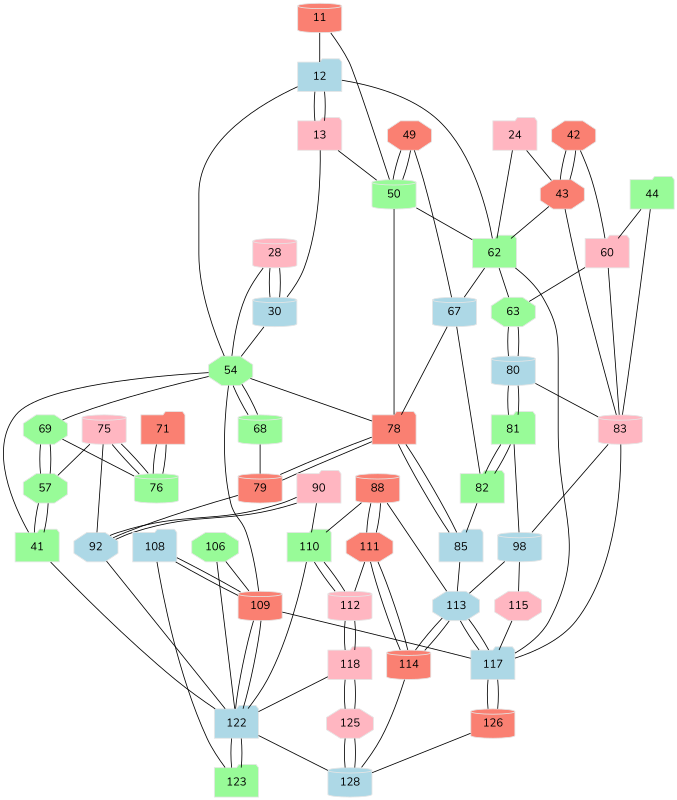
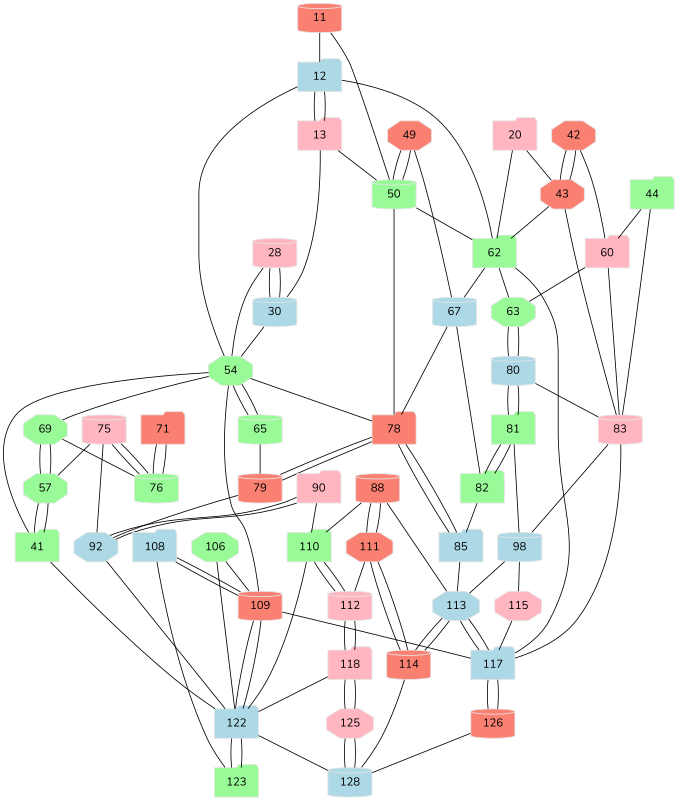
  graph {
    fontname=Nunito
    node [color=gray90 fillcolor=palegreen fontname=Nunito shape=folder style=filled]
    edge [fontname=Nunito]
    11 [fillcolor=salmon shape=cylinder]
    12 [fillcolor=lightblue super="+10"]
    50 [shape=cylinder super="+33+41"]
    13 [fillcolor=lightpink]
    54 [shape=octagon super="+37+36+35+27+48"]
    62 [super="+53+51"]
    78 [fillcolor=salmon super="+68"]
    30 [fillcolor=lightblue shape=cylinder super="+14+26"]
-   65 [shape=cylinder label=68]
+   65 [shape=cylinder]
    69 [shape=octagon]
    n11 [label=41]
    109 [fillcolor=salmon shape=cylinder super="+3+107"]
    67 [fillcolor=lightblue shape=cylinder super="+52+66"]
    63 [shape=octagon super="+61"]
    117 [fillcolor=lightblue super="+116+103+96"]
-   20 [fillcolor=lightpink super="+16" label=24]
+   20 [fillcolor=lightpink super="+16"]
    43 [fillcolor=salmon shape=octagon super="+38"]
    83 [fillcolor=lightpink shape=cylinder super="+59+57"]
    98 [fillcolor=lightblue shape=cylinder super="+93+94"]
    28 [fillcolor=lightpink shape=cylinder]
    42 [fillcolor=salmon shape=octagon]
    60 [fillcolor=lightpink super="+45+46"]
    44
    49 [fillcolor=salmon shape=octagon]
    82
    79 [fillcolor=salmon shape=cylinder super="+72+64"]
    85 [fillcolor=lightblue super="+84"]
    76 [shape=cylinder super="+70"]
    n29 [label=57 shape=octagon]
    122 [fillcolor=lightblue super="+121+119+100+120"]
    80 [fillcolor=lightblue shape=cylinder]
    126 [fillcolor=salmon shape=cylinder]
    81
    92 [fillcolor=lightblue shape=octagon super="+74+86"]
    71 [fillcolor=salmon]
    75 [fillcolor=lightpink shape=cylinder]
    113 [fillcolor=lightblue shape=octagon super="+105+87+95"]
    115 [fillcolor=lightpink shape=octagon super="+104"]
    114 [fillcolor=salmon shape=cylinder]
    88 [fillcolor=salmon shape=cylinder]
    110 [super="+89"]
    111 [fillcolor=salmon shape=octagon]
    112 [fillcolor=lightpink shape=cylinder]
    90 [fillcolor=lightpink]
    123
    128 [fillcolor=lightblue shape=cylinder super="+127+124"]
    106 [shape=octagon]
    108 [fillcolor=lightblue]
    118 [fillcolor=lightpink]
    125 [fillcolor=lightpink shape=octagon]
    11 -- 12 [weight=2]
    11 -- 50
    12 -- 13
    12 -- 13
    12 -- 54
    12 -- 62
    50 -- 62 [weight=2]
    50 -- 78 [weight=2]
    13 -- 50
    13 -- 30
    54 -- 78
    54 -- 65
    54 -- 65
    54 -- 69
    54 -- n11
    54 -- 109 [weight=2]
    62 -- 67 [weight=2]
    62 -- 63
    62 -- 117
    78 -- 79 [weight=2]
    78 -- 79
    78 -- 85
    78 -- 85
    30 -- 54 [weight=3]
    65 -- 79
    69 -- 76
    69 -- n29
    69 -- n29
    n11 -- 122
    109 -- 117 [weight=2]
    109 -- 122
    109 -- 122
    67 -- 78
    67 -- 82
    63 -- 80
    63 -- 80
    117 -- 126 [weight=2]
    117 -- 126
    20 -- 62
    20 -- 43
    43 -- 62 [weight=2]
    43 -- 83
    83 -- 117 [weight=2]
    83 -- 98
    98 -- 113
    98 -- 115 [weight=2]
    28 -- 54
    28 -- 30 [weight=2]
    28 -- 30
    42 -- 43 [weight=2]
    42 -- 43
    42 -- 60
    60 -- 63 [weight=2]
    60 -- 83
    44 -- 83 [weight=2]
    44 -- 60
    49 -- 50 [weight=2]
    49 -- 50
    49 -- 67
    82 -- 85
    79 -- 92
    85 -- 113 [weight=2]
    n29 -- n11
    n29 -- n11
    122 -- 123 [weight=2]
    122 -- 123
    122 -- 128
    80 -- 83
    80 -- 81
    80 -- 81
    126 -- 128
    81 -- 98
    81 -- 82
    81 -- 82
    92 -- 122
    71 -- 76 [weight=2]
    71 -- 76
    75 -- 76
    75 -- 76
    75 -- n29
    75 -- 92
    113 -- 117
    113 -- 117
    113 -- 114
    113 -- 114
    115 -- 117 [weight=2]
    114 -- 128
    88 -- 113
    88 -- 110
    88 -- 111
    88 -- 111
    110 -- 122
    110 -- 112
    110 -- 112
    111 -- 114
    111 -- 114
    111 -- 112
    112 -- 118
    112 -- 118
    90 -- 92 [weight=2]
    90 -- 92
    90 -- 110
    106 -- 109
    106 -- 122 [weight=2]
    108 -- 109 [weight=2]
    108 -- 109
    108 -- 123
    118 -- 122
    118 -- 125
    118 -- 125
    125 -- 128 [weight=2]
    125 -- 128
  }
